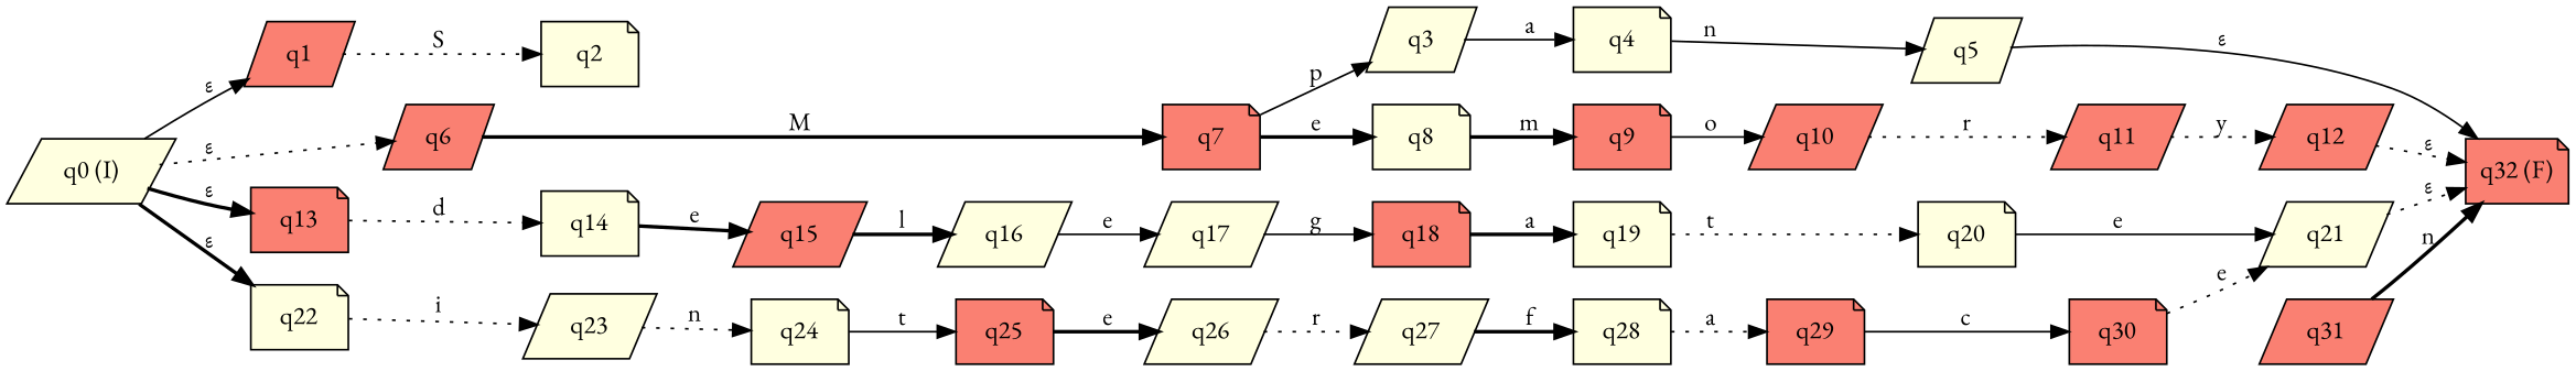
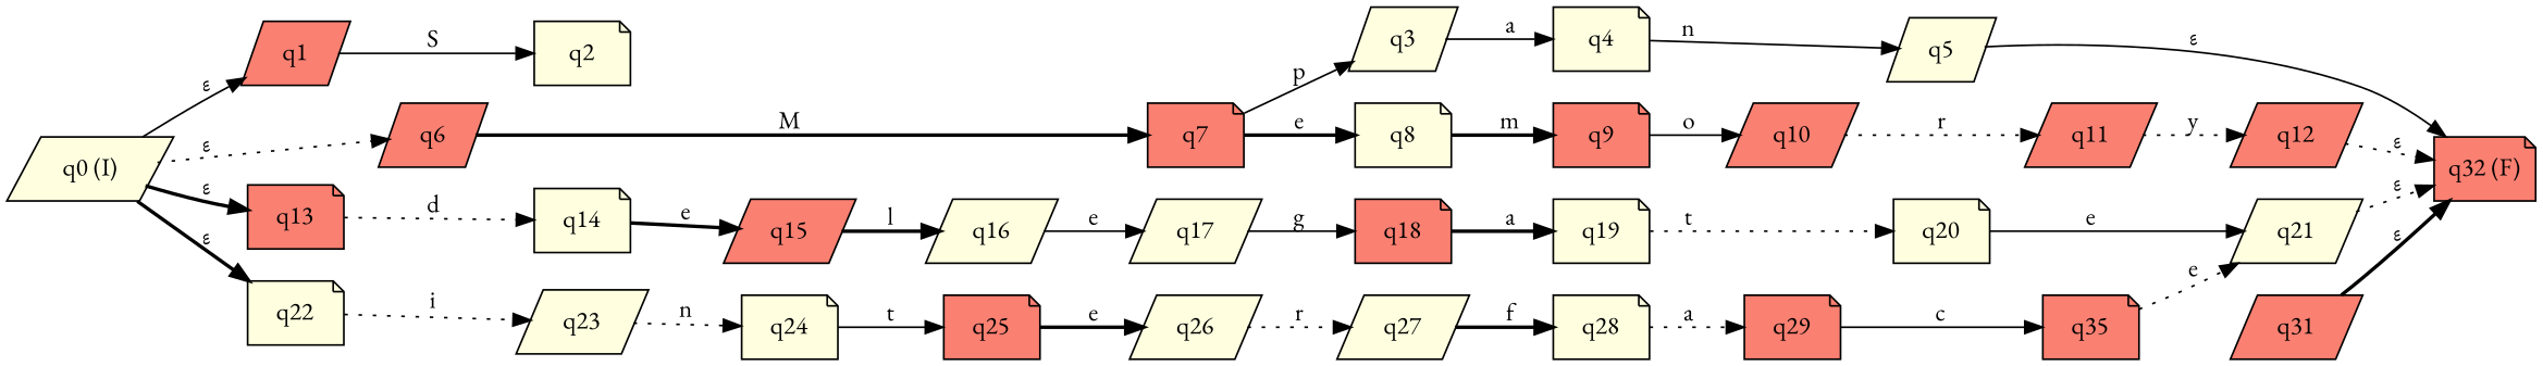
  digraph {
    fontname="EB Garamond"
    rankdir=LR
    node [fillcolor=lightyellow fontname="EB Garamond" shape=note style=filled]
    edge [fontname="EB Garamond" style=solid]
    n1 [label="q0 (I)" shape=parallelogram]
    n2 [fillcolor=salmon label=q1 shape=parallelogram]
    n3 [fillcolor=salmon label=q6 shape=parallelogram]
    n4 [fillcolor=salmon label=q13]
    n5 [label=q22]
    n6 [label=q2]
    n7 [fillcolor=salmon label=q7]
    n8 [label=q14]
    n9 [label=q23 shape=parallelogram]
    n10 [label=q3 shape=parallelogram]
    n11 [label=q4]
    n12 [label=q5 shape=parallelogram]
    n13 [fillcolor=salmon label="q32 (F)"]
    n14 [label=q8]
    n15 [fillcolor=salmon label=q9]
    n16 [fillcolor=salmon label=q10 shape=parallelogram]
    n17 [fillcolor=salmon label=q11 shape=parallelogram]
    n18 [fillcolor=salmon label=q12 shape=parallelogram]
    n19 [fillcolor=salmon label=q15 shape=parallelogram]
    n20 [label=q16 shape=parallelogram]
    n21 [label=q17 shape=parallelogram]
    n22 [fillcolor=salmon label=q18]
    n23 [label=q19]
    n24 [label=q20]
    n25 [label=q21 shape=parallelogram]
    n26 [label=q24]
    n27 [fillcolor=salmon label=q25]
    n28 [label=q26 shape=parallelogram]
    n29 [label=q27 shape=parallelogram]
    n30 [label=q28]
    n31 [fillcolor=salmon label=q29]
-   n32 [fillcolor=salmon label=q30]
+   n32 [fillcolor=salmon label=q35]
    n33 [fillcolor=salmon label=q31 shape=parallelogram]
    n1 -> n2 [label="ε"]
    n1 -> n3 [label="ε" style=dotted]
    n1 -> n4 [label="ε" style=bold]
    n1 -> n5 [label="ε" style=bold]
-   n2 -> n6 [label=S style=dotted]
+   n2 -> n6 [label=S]
    n3 -> n7 [label=M style=bold]
    n4 -> n8 [label=d style=dotted]
    n5 -> n9 [label=i style=dotted]
    n7 -> n10 [label=p]
    n7 -> n14 [label=e style=bold]
    n8 -> n19 [label=e style=bold]
    n9 -> n26 [label=n style=dotted]
    n10 -> n11 [label=a]
    n11 -> n12 [label=n]
    n12 -> n13 [label="ε"]
    n14 -> n15 [label=m style=bold]
    n15 -> n16 [label=o]
    n16 -> n17 [label=r style=dotted]
    n17 -> n18 [label=y style=dotted]
    n18 -> n13 [label="ε" style=dotted]
    n19 -> n20 [label=l style=bold]
    n20 -> n21 [label=e]
    n21 -> n22 [label=g]
    n22 -> n23 [label=a style=bold]
    n23 -> n24 [label=t style=dotted]
    n24 -> n25 [label=e]
    n25 -> n13 [label="ε" style=dotted]
    n26 -> n27 [label=t]
    n27 -> n28 [label=e style=bold]
    n28 -> n29 [label=r style=dotted]
    n29 -> n30 [label=f style=bold]
    n30 -> n31 [label=a style=dotted]
    n31 -> n32 [label=c]
    n32 -> n25 [label=e style=dotted]
-   n33 -> n13 [label=n style=bold]
+   n33 -> n13 [label="ε" style=bold]
  }
